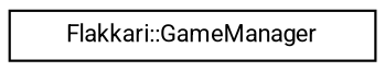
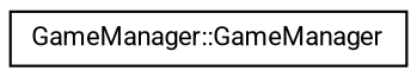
  digraph {
    rankdir=LR
    fontname=Roboto
-   n1 [color=black fillcolor=white fontname=Roboto fontsize=10 height=0.2 label="Flakkari::GameManager" shape=record style=filled width=0.4]
+   n1 [color=black fillcolor=white fontname=Roboto fontsize=10 height=0.2 label="GameManager::GameManager" shape=record style=filled width=0.4]
  }
